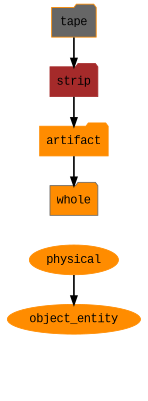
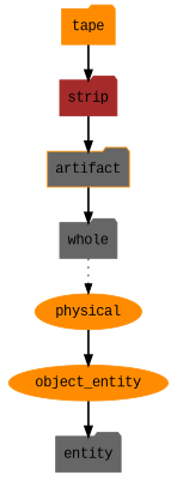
  digraph {
    fontname="Liberation Mono"
    node [color=darkorange fontname="Liberation Mono" shape=folder style=filled]
    edge [fontname="Liberation Mono" style=bold]
    strip [color=brown]
-   tape [fillcolor=gray40]
-   artifact
-   whole [color=gray40 fillcolor=darkorange]
+   tape
+   artifact [fillcolor=gray40]
+   whole [color=gray40]
    n5 [label=physical shape=ellipse]
    n6 [label=object_entity shape=ellipse]
+   entity [color=gray40]
    strip -> artifact
    tape -> strip
    artifact -> whole
+   whole -> n5 [style=dotted]
    n5 -> n6
+   n6 -> entity
  }
